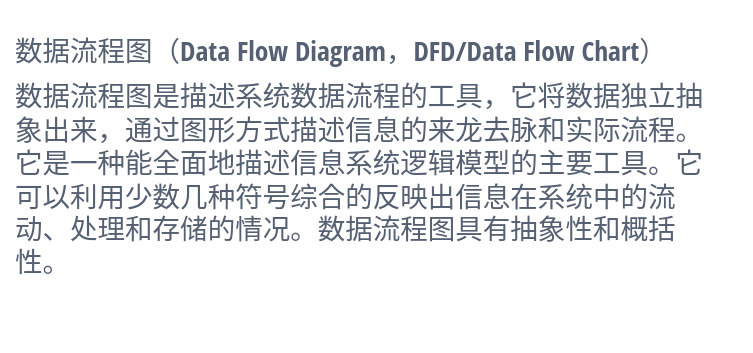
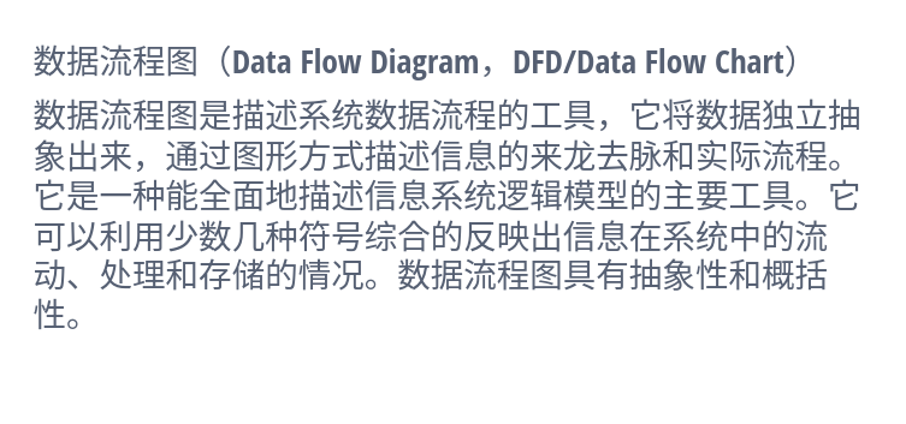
  <mxCell id="0" />
  <mxCell id="1" parent="0" />
- <mxCell id="2" value="&lt;p style=&quot;box-sizing: border-box; margin: 0px 0px 10px; color: rgb(86, 96, 115); font-family: &amp;quot;Open Sans Condensed&amp;quot;, &amp;quot;Helvetica Neue&amp;quot;, helvetica, arial, sans-serif; font-size: 22px; font-style: normal; font-variant-ligatures: normal; font-variant-caps: normal; font-weight: 400; letter-spacing: normal; orphans: 2; text-align: start; text-indent: 0px; text-transform: none; widows: 2; word-spacing: 0px; -webkit-text-stroke-width: 0px; background-color: rgb(255, 255, 255); text-decoration-thickness: initial; text-decoration-style: initial; text-decoration-color: initial;&quot;&gt;数据流程图（Data Flow Diagram，DFD/Data Flow Chart）&lt;/p&gt;&lt;div style=&quot;box-sizing: border-box; color: rgb(86, 96, 115); font-family: &amp;quot;Open Sans Condensed&amp;quot;, &amp;quot;Helvetica Neue&amp;quot;, helvetica, arial, sans-serif; font-size: 22px; font-style: normal; font-variant-ligatures: normal; font-variant-caps: normal; font-weight: 400; letter-spacing: normal; orphans: 2; text-align: start; text-indent: 0px; text-transform: none; widows: 2; word-spacing: 0px; -webkit-text-stroke-width: 0px; background-color: rgb(255, 255, 255); text-decoration-thickness: initial; text-decoration-style: initial; text-decoration-color: initial;&quot; class=&quot;para&quot;&gt;数据流程图是描述系统数据流程的工具，它将数据独立抽象出来，通过图形方式描述信息的来龙去脉和实际流程。它是一种能全面地描述信息系统逻辑模型的主要工具。它可以利用少数几种符号综合的反映出信息在系统中的流动、处理和存储的情况。数据流程图具有抽象性和概括性。&lt;/div&gt;" style="text;whiteSpace=wrap;html=1;" vertex="1" parent="1"><mxGeometry x="10" y="20" width="560" height="240" as="geometry" /></mxCell>
+ <mxCell id="2" value="&lt;p style=&quot;box-sizing: border-box; margin: 0px 0px 10px; color: rgb(86, 96, 115); font-family: &amp;quot;Open Sans Condensed&amp;quot;, &amp;quot;Helvetica Neue&amp;quot;, helvetica, arial, sans-serif; font-size: 22px; font-style: normal; font-variant-ligatures: normal; font-variant-caps: normal; font-weight: 400; letter-spacing: normal; orphans: 2; text-align: start; text-indent: 0px; text-transform: none; widows: 2; word-spacing: 0px; -webkit-text-stroke-width: 0px; background-color: rgb(255, 255, 255); text-decoration-thickness: initial; text-decoration-style: initial; text-decoration-color: initial;&quot;&gt;数据流程图（Data Flow Diagram，DFD/Data Flow Chart）&lt;/p&gt;&lt;div style=&quot;box-sizing: border-box; color: rgb(86, 96, 115); font-family: &amp;quot;Open Sans Condensed&amp;quot;, &amp;quot;Helvetica Neue&amp;quot;, helvetica, arial, sans-serif; font-size: 22px; font-style: normal; font-variant-ligatures: normal; font-variant-caps: normal; font-weight: 400; letter-spacing: normal; orphans: 2; text-align: start; text-indent: 0px; text-transform: none; widows: 2; word-spacing: 0px; -webkit-text-stroke-width: 0px; background-color: rgb(255, 255, 255); text-decoration-thickness: initial; text-decoration-style: initial; text-decoration-color: initial;&quot; class=&quot;para&quot;&gt;数据流程图是描述系统数据流程的工具，它将数据独立抽象出来，通过图形方式描述信息的来龙去脉和实际流程。它是一种能全面地描述信息系统逻辑模型的主要工具。它可以利用少数几种符号综合的反映出信息在系统中的流动、处理和存储的情况。数据流程图具有抽象性和概括性。&lt;/div&gt;" style="text;whiteSpace=wrap;html=1;" vertex="1" parent="1"><mxGeometry x="20" y="20" width="560" height="240" as="geometry" /></mxCell>
